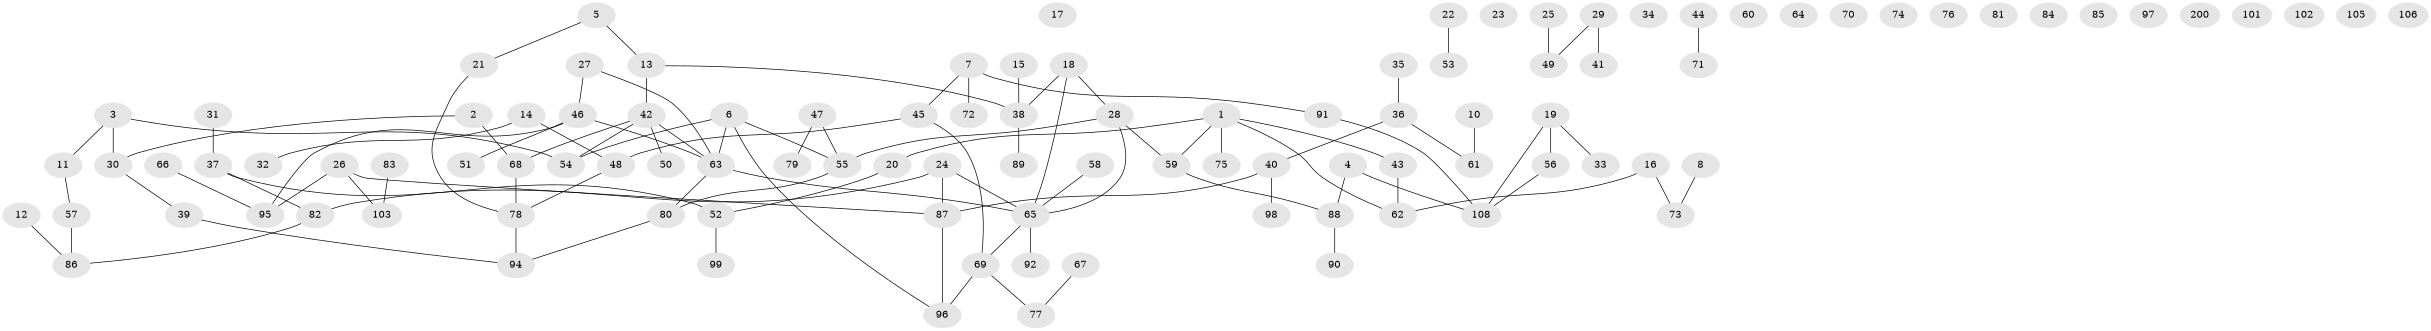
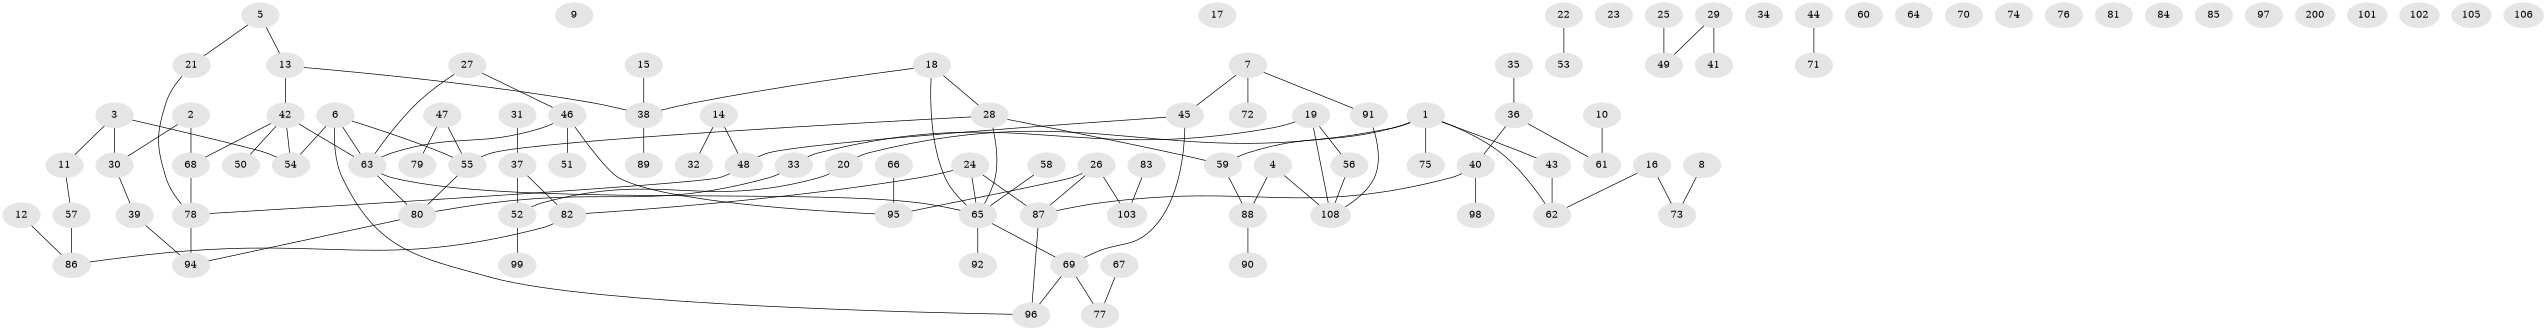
  graph {
    node [color=gray90 style=filled]
    1
    20
    43
    59
    62
    75
    52
    88
    2
    30
    68
    39
    78
    3
    11
    54
    57
    4
    n19 [label=108]
    90
    5
    13
    21
    38
    42
    6
    55
    63
    96
    80
    65
    7
    45
    72
    91
    48
    69
    8
    73
+   9
    10
    61
    86
    12
    89
    50
    14
    32
    15
    16
    17
    18
    28
    92
    19
    33
    56
    99
    94
    22
    53
    23
    24
    82
    87
    25
    49
    26
    95
    103
    27
    46
    51
    29
    41
    31
    37
    34
    35
    36
    40
    98
    44
    71
    77
    47
    79
    58
    60
    64
    66
    67
    70
    74
    76
    81
    83
    84
    85
    97
    n101 [label=200]
    101
    102
    105
    106
    1 -- 20
    1 -- 43
    1 -- 59
    1 -- 62
    1 -- 75
    20 -- 52
    43 -- 62
    59 -- 88
    52 -- 99
    88 -- 90
    2 -- 30
    2 -- 68
    30 -- 39
    68 -- 78
    39 -- 94
    78 -- 94
    3 -- 30
    3 -- 11
    3 -- 54
    11 -- 57
    57 -- 86
    4 -- 88
    4 -- n19
    5 -- 13
    5 -- 21
    13 -- 38
    13 -- 42
    21 -- 78
    38 -- 89
    42 -- 68
    42 -- 54
    42 -- 63
    42 -- 50
    6 -- 54
    6 -- 55
    6 -- 63
    6 -- 96
    55 -- 80
    63 -- 80
    63 -- 65
    80 -- 94
    65 -- 69
    65 -- 92
    7 -- 45
    7 -- 72
    7 -- 91
    45 -- 48
    45 -- 69
    91 -- n19
    48 -- 78
    69 -- 96
    69 -- 77
    8 -- 73
    10 -- 61
    12 -- 86
    14 -- 48
    14 -- 32
    15 -- 38
    16 -- 62
    16 -- 73
    18 -- 38
    18 -- 65
    18 -- 28
    28 -- 59
    28 -- 55
    28 -- 65
    19 -- n19
    19 -- 33
    19 -- 56
+   33 -- 80
    56 -- n19
    22 -- 53
    24 -- 65
    24 -- 82
    24 -- 87
    82 -- 86
    87 -- 96
    25 -- 49
    26 -- 87
    26 -- 95
    26 -- 103
    27 -- 63
    27 -- 46
    46 -- 63
    46 -- 95
    46 -- 51
    29 -- 49
    29 -- 41
    31 -- 37
    37 -- 52
    37 -- 82
    35 -- 36
    36 -- 61
    36 -- 40
    40 -- 87
    40 -- 98
    44 -- 71
    47 -- 55
    47 -- 79
    58 -- 65
    66 -- 95
    67 -- 77
    83 -- 103
  }
